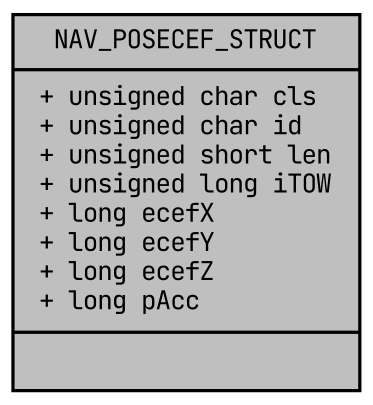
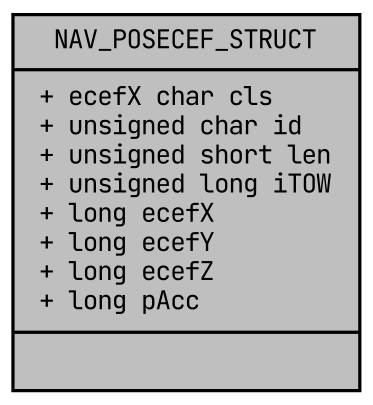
  digraph {
    fontname="JetBrains Mono"
-   n1 [color=black fillcolor=grey75 fontcolor=black fontname="JetBrains Mono" fontsize=8 height=0.2 label="{NAV_POSECEF_STRUCT\n|+ unsigned char cls\l+ unsigned char id\l+ unsigned short len\l+ unsigned long iTOW\l+ long ecefX\l+ long ecefY\l+ long ecefZ\l+ long pAcc\l|}" shape=record style=filled width=0.4]
+   n1 [color=black fillcolor=grey75 fontcolor=black fontname="JetBrains Mono" fontsize=8 height=0.2 label="{NAV_POSECEF_STRUCT\n|+ ecefX char cls\l+ unsigned char id\l+ unsigned short len\l+ unsigned long iTOW\l+ long ecefX\l+ long ecefY\l+ long ecefZ\l+ long pAcc\l|}" shape=record style=filled width=0.4]
  }
